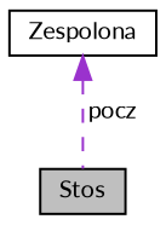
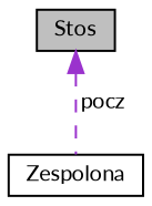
  digraph {
    fontname=Lato
    node [color=black fontname=Lato fontsize=10 shape=record style=filled]
    n1 [fillcolor=grey75 fontcolor=black height=0.2 label=Stos width=0.4]
    n2 [fillcolor=white height=0.2 label=Zespolona width=0.4]
-   n2 -> n1 [color=darkorchid3 dir=back fontname=Lato fontsize=10 label=" pocz" labelfontname=Helvetica labelfontsize=10 style=dashed]
+   n1 -> n2 [color=darkorchid3 dir=back fontname=Lato fontsize=10 label=" pocz" labelfontname=Helvetica labelfontsize=10 style=dashed]
  }
